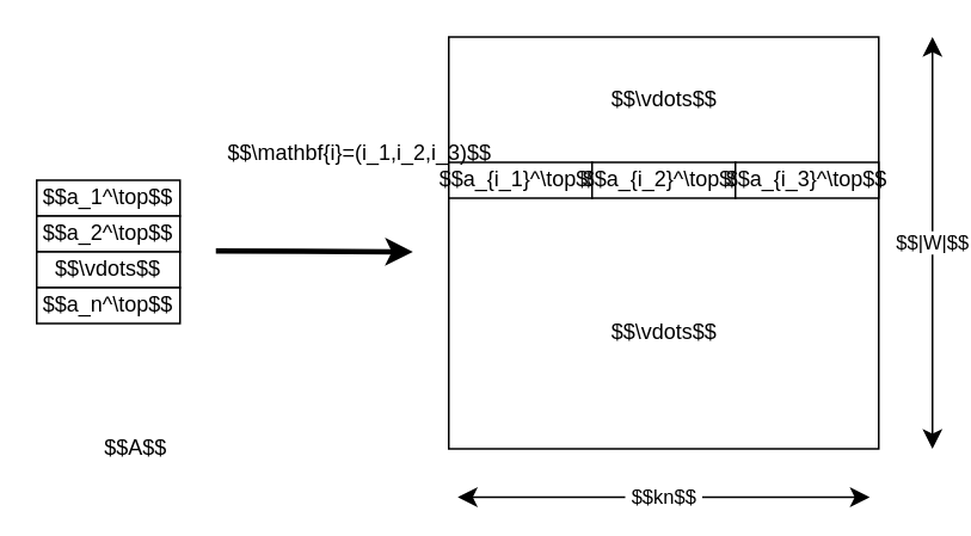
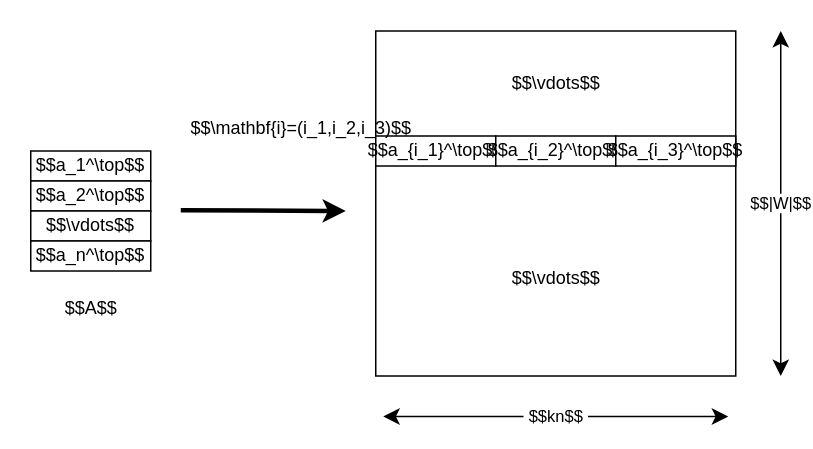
  <mxCell id="0" />
  <mxCell id="1" parent="0" />
  <mxCell id="2" value="" style="whiteSpace=wrap;html=1;" vertex="1" parent="1"><mxGeometry x="250" y="20" width="240" height="230" as="geometry" /></mxCell>
  <mxCell id="3" value="$$a_1^\top$$" style="whiteSpace=wrap;html=1;" vertex="1" parent="1"><mxGeometry x="20" y="100" width="80" height="20" as="geometry" /></mxCell>
  <mxCell id="4" value="$$a_2^\top$$" style="whiteSpace=wrap;html=1;" vertex="1" parent="1"><mxGeometry x="20" y="120" width="80" height="20" as="geometry" /></mxCell>
  <mxCell id="5" value="$$\vdots$$" style="whiteSpace=wrap;html=1;" vertex="1" parent="1"><mxGeometry x="20" y="140" width="80" height="20" as="geometry" /></mxCell>
  <mxCell id="6" value="$$a_n^\top$$" style="whiteSpace=wrap;html=1;" vertex="1" parent="1"><mxGeometry x="20" y="160" width="80" height="20" as="geometry" /></mxCell>
- <mxCell id="7" value="$$A$$" style="text;html=1;align=center;verticalAlign=middle;resizable=0;points=[];autosize=1;strokeColor=none;fillColor=none;" vertex="1" parent="1"><mxGeometry x="45" y="235" width="60" height="30" as="geometry" /></mxCell>
+ <mxCell id="7" value="$$A$$" style="text;html=1;align=center;verticalAlign=middle;resizable=0;points=[];autosize=1;strokeColor=none;fillColor=none;" vertex="1" parent="1"><mxGeometry x="30" y="190" width="60" height="30" as="geometry" /></mxCell>
  <mxCell id="8" value="" style="edgeStyle=none;orthogonalLoop=1;jettySize=auto;html=1;strokeWidth=3;" edge="1" parent="1"><mxGeometry width="100" relative="1" as="geometry"><mxPoint x="120" y="139.52" as="sourcePoint" /><mxPoint x="230" y="140" as="targetPoint" /><Array as="points" /></mxGeometry></mxCell>
  <mxCell id="9" value="$$a_{i_1}^\top$$" style="whiteSpace=wrap;html=1;" vertex="1" parent="1"><mxGeometry x="250" y="90" width="80" height="20" as="geometry" /></mxCell>
  <mxCell id="10" value="$$a_{i_2}^\top$$" style="whiteSpace=wrap;html=1;" vertex="1" parent="1"><mxGeometry x="330" y="90" width="80" height="20" as="geometry" /></mxCell>
  <mxCell id="11" value="$$a_{i_3}^\top$$" style="whiteSpace=wrap;html=1;" vertex="1" parent="1"><mxGeometry x="410" y="90" width="80" height="20" as="geometry" /></mxCell>
  <mxCell id="12" value="$$\vdots$$" style="text;html=1;align=center;verticalAlign=middle;resizable=0;points=[];autosize=1;strokeColor=none;fillColor=none;" vertex="1" parent="1"><mxGeometry x="330" y="40" width="80" height="30" as="geometry" /></mxCell>
  <mxCell id="13" value="$$\vdots$$" style="text;html=1;align=center;verticalAlign=middle;resizable=0;points=[];autosize=1;strokeColor=none;fillColor=none;" vertex="1" parent="1"><mxGeometry x="330" y="170" width="80" height="30" as="geometry" /></mxCell>
  <mxCell id="14" value="$$\mathbf{i}=(i_1,i_2,i_3)$$" style="text;html=1;align=center;verticalAlign=middle;resizable=0;points=[];autosize=1;strokeColor=none;fillColor=none;" vertex="1" parent="1"><mxGeometry x="115" y="70" width="170" height="30" as="geometry" /></mxCell>
  <mxCell id="15" value="&amp;nbsp;$$kn$$&amp;nbsp;" style="edgeStyle=none;orthogonalLoop=1;jettySize=auto;html=1;endArrow=classic;startArrow=classic;endSize=8;startSize=8;" edge="1" parent="1"><mxGeometry x="0.002" width="100" relative="1" as="geometry"><mxPoint x="255" y="277" as="sourcePoint" /><mxPoint x="485" y="277" as="targetPoint" /><Array as="points" /><mxPoint as="offset" /></mxGeometry></mxCell>
  <mxCell id="16" value="$$|W|$$" style="edgeStyle=none;orthogonalLoop=1;jettySize=auto;html=1;endArrow=classic;startArrow=classic;endSize=8;startSize=8;" edge="1" parent="1"><mxGeometry width="100" relative="1" as="geometry"><mxPoint x="520" y="250" as="sourcePoint" /><mxPoint x="520" y="20" as="targetPoint" /><Array as="points" /></mxGeometry></mxCell>
